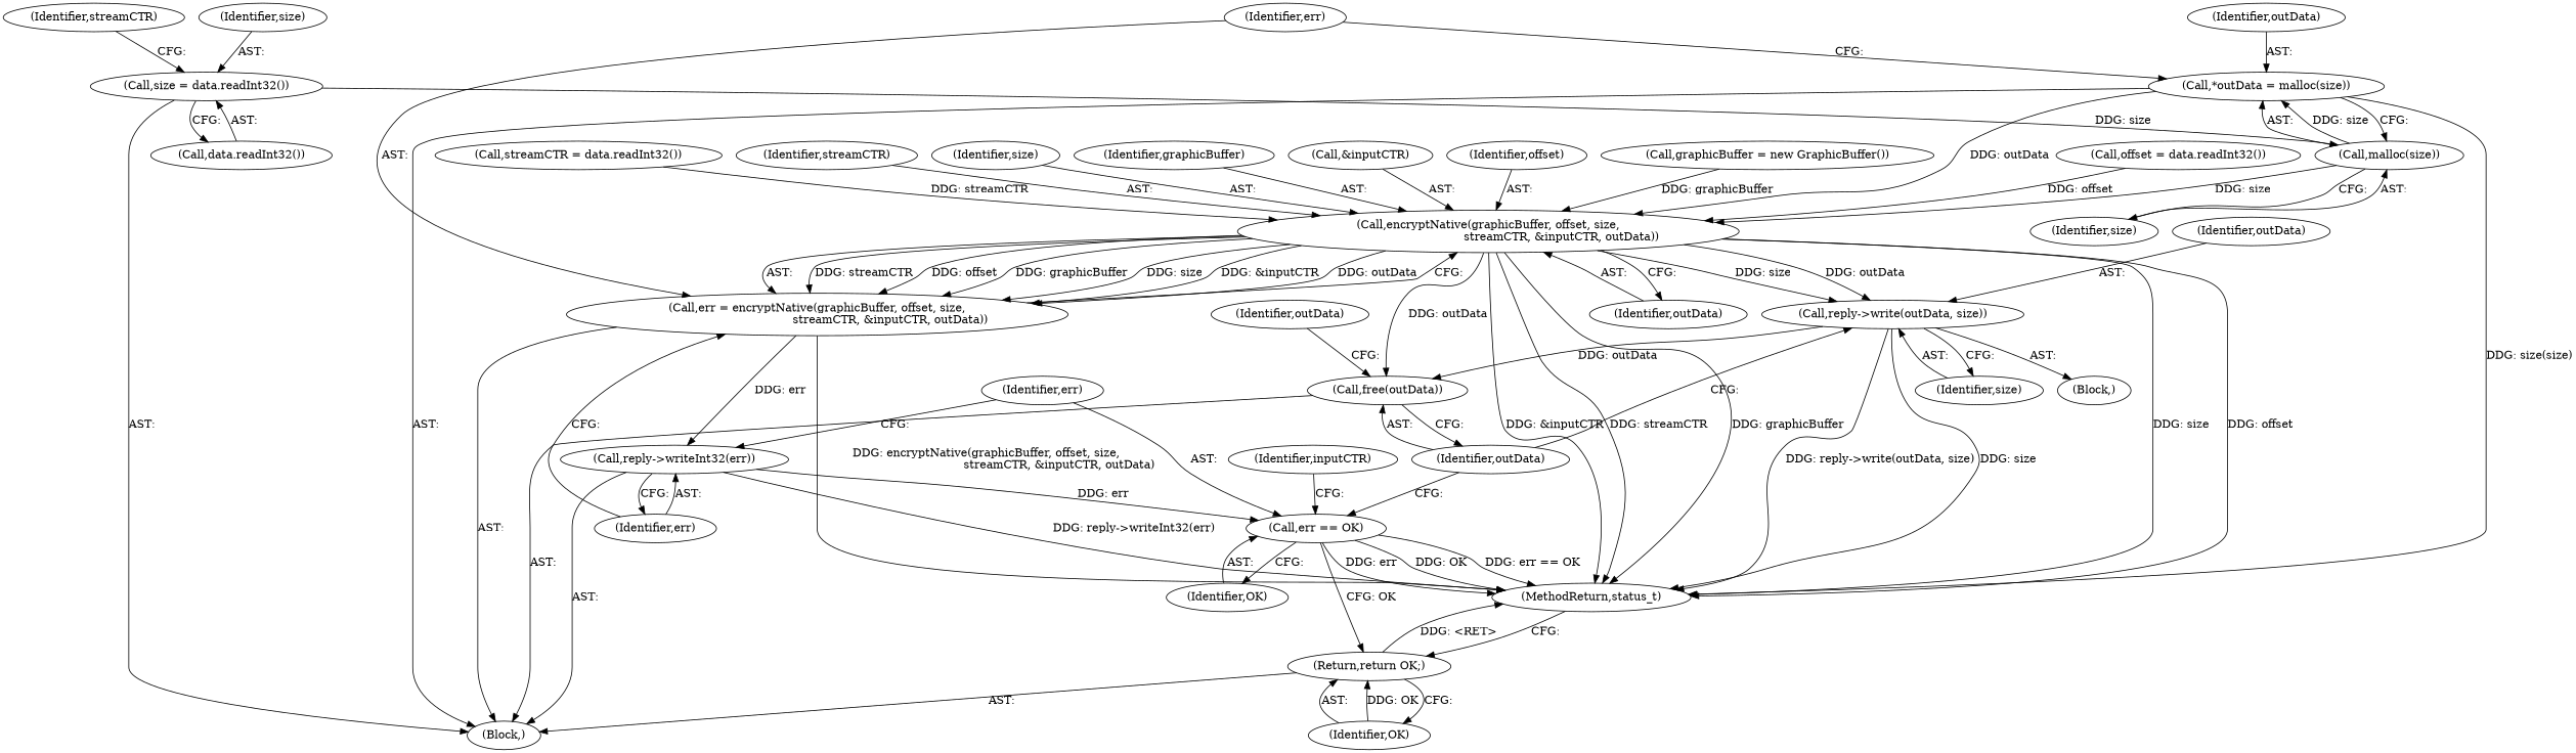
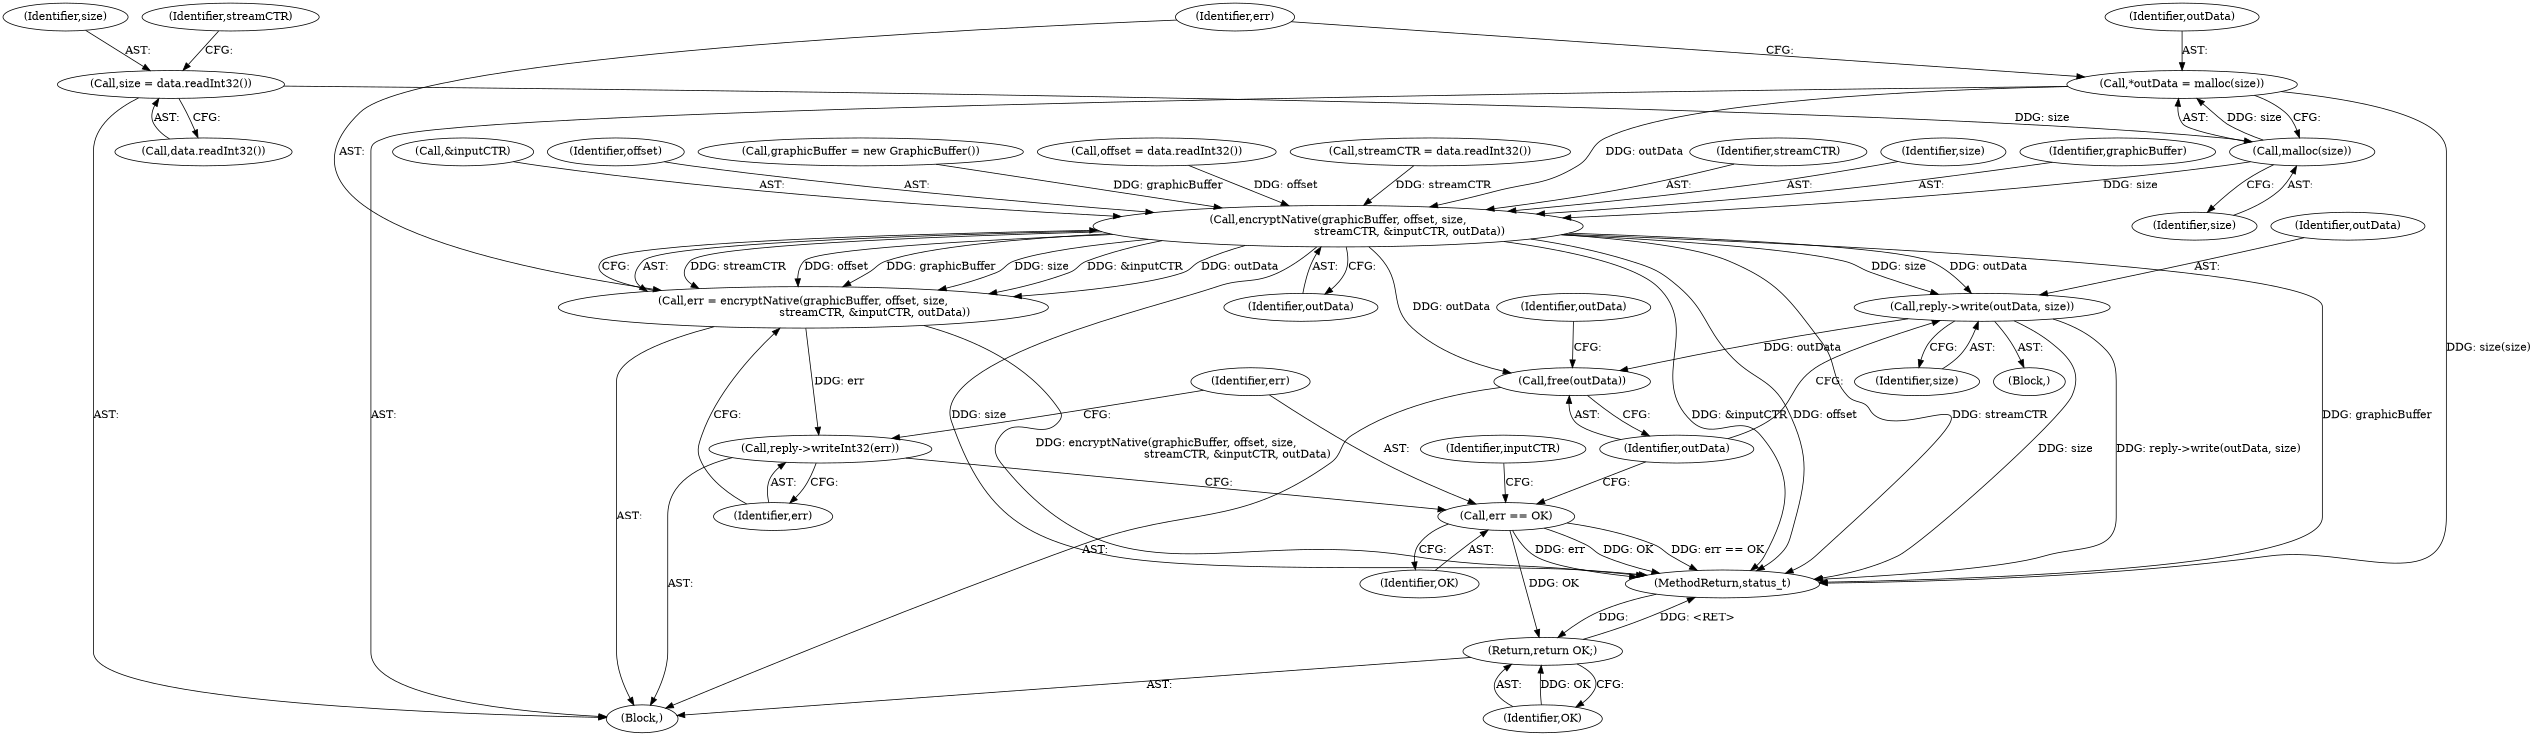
  digraph {
    n1 [label="(Call,*outData = malloc(size))"]
    n2 [label="(Call,malloc(size))"]
    n3 [label="(Call,encryptNative(graphicBuffer, offset, size,\n                                         streamCTR, &inputCTR, outData))"]
    n4 [label="(Block,)"]
    n5 [label="(MethodReturn,status_t)"]
    n6 [label="(Identifier,size)"]
    n7 [label="(Call,err = encryptNative(graphicBuffer, offset, size,\n                                         streamCTR, &inputCTR, outData))"]
    n8 [label="(Call,reply->write(outData, size))"]
    n9 [label="(Call,free(outData))"]
    n10 [label="(Identifier,outData)"]
    n11 [label="(Return,return OK;)"]
    n12 [label="(Call,size = data.readInt32())"]
    n13 [label="(Call,data.readInt32())"]
    n14 [label="(Call,reply->writeInt32(err))"]
    n15 [label="(Identifier,size)"]
    n16 [label="(Block,)"]
    n17 [label="(Identifier,outData)"]
    n18 [label="(Call,err == OK)"]
    n19 [label="(Identifier,err)"]
    n20 [label="(Identifier,OK)"]
    n21 [label="(Identifier,OK)"]
    n22 [label="(Identifier,size)"]
    n23 [label="(Identifier,err)"]
    n24 [label="(Call,offset = data.readInt32())"]
    n25 [label="(Identifier,outData)"]
    n26 [label="(Call,streamCTR = data.readInt32())"]
    n27 [label="(Identifier,err)"]
    n28 [label="(Identifier,outData)"]
    n29 [label="(Identifier,streamCTR)"]
    n30 [label="(Identifier,outData)"]
    n31 [label="(Identifier,streamCTR)"]
    n32 [label="(Identifier,size)"]
    n33 [label="(Identifier,graphicBuffer)"]
    n34 [label="(Identifier,inputCTR)"]
    n35 [label="(Call,&inputCTR)"]
    n36 [label="(Identifier,offset)"]
    n37 [label="(Call,graphicBuffer = new GraphicBuffer())"]
    n1 -> n2 [label="CFG: "]
    n1 -> n3 [label="DDG: outData"]
    n1 -> n4 [label="AST: "]
    n1 -> n5 [label="DDG: size(size)"]
    n2 -> n1 [label="AST: "]
    n2 -> n1 [label="DDG: size"]
    n2 -> n3 [label="DDG: size"]
    n2 -> n6 [label="CFG: "]
    n3 -> n5 [label="DDG: &inputCTR"]
    n3 -> n5 [label="DDG: streamCTR"]
    n3 -> n5 [label="DDG: graphicBuffer"]
    n3 -> n5 [label="DDG: size"]
    n3 -> n5 [label="DDG: offset"]
    n3 -> n7 [label="AST: "]
    n3 -> n7 [label="DDG: streamCTR"]
    n3 -> n7 [label="DDG: offset"]
    n3 -> n7 [label="DDG: graphicBuffer"]
    n3 -> n7 [label="DDG: size"]
    n3 -> n7 [label="DDG: &inputCTR"]
    n3 -> n7 [label="DDG: outData"]
    n3 -> n8 [label="DDG: outData"]
    n3 -> n8 [label="DDG: size"]
    n3 -> n9 [label="DDG: outData"]
    n3 -> n10 [label="CFG: "]
-   n5 -> n11 [label="CFG: "]
+   n5 -> n11 [label="DDG: "]
    n6 -> n2 [label="AST: "]
    n7 -> n3 [label="CFG: "]
    n7 -> n4 [label="AST: "]
    n7 -> n5 [label="DDG: encryptNative(graphicBuffer, offset, size,\n                                         streamCTR, &inputCTR, outData)"]
    n7 -> n14 [label="DDG: err"]
    n8 -> n5 [label="DDG: reply->write(outData, size)"]
    n8 -> n5 [label="DDG: size"]
    n8 -> n9 [label="DDG: outData"]
    n8 -> n15 [label="CFG: "]
    n8 -> n16 [label="AST: "]
    n9 -> n4 [label="AST: "]
    n9 -> n17 [label="CFG: "]
    n10 -> n3 [label="AST: "]
    n11 -> n4 [label="AST: "]
    n11 -> n5 [label="DDG: <RET>"]
    n11 -> n21 [label="CFG: "]
    n12 -> n2 [label="DDG: size"]
    n12 -> n4 [label="AST: "]
    n12 -> n13 [label="CFG: "]
    n13 -> n12 [label="AST: "]
    n14 -> n4 [label="AST: "]
-   n14 -> n5 [label="DDG: reply->writeInt32(err)"]
-   n14 -> n18 [label="DDG: err"]
+   n14 -> n18 [label="CFG: "]
    n14 -> n19 [label="CFG: "]
    n15 -> n8 [label="AST: "]
    n17 -> n8 [label="CFG: "]
    n17 -> n9 [label="AST: "]
    n17 -> n18 [label="CFG: "]
    n18 -> n5 [label="DDG: err"]
    n18 -> n5 [label="DDG: OK"]
    n18 -> n5 [label="DDG: err == OK"]
-   n18 -> n11 [label="CFG: OK"]
+   n18 -> n11 [label="DDG: OK"]
    n18 -> n20 [label="CFG: "]
    n19 -> n7 [label="CFG: "]
    n19 -> n14 [label="AST: "]
    n20 -> n18 [label="AST: "]
    n21 -> n11 [label="AST: "]
    n21 -> n11 [label="DDG: OK"]
    n22 -> n12 [label="AST: "]
    n23 -> n14 [label="CFG: "]
    n23 -> n18 [label="AST: "]
    n24 -> n3 [label="DDG: offset"]
    n25 -> n1 [label="AST: "]
    n26 -> n3 [label="DDG: streamCTR"]
    n27 -> n1 [label="CFG: "]
    n27 -> n7 [label="AST: "]
    n28 -> n8 [label="AST: "]
    n29 -> n3 [label="AST: "]
    n30 -> n9 [label="CFG: "]
    n31 -> n12 [label="CFG: "]
    n32 -> n3 [label="AST: "]
    n33 -> n3 [label="AST: "]
    n34 -> n18 [label="CFG: "]
    n35 -> n3 [label="AST: "]
    n36 -> n3 [label="AST: "]
    n37 -> n3 [label="DDG: graphicBuffer"]
  }
